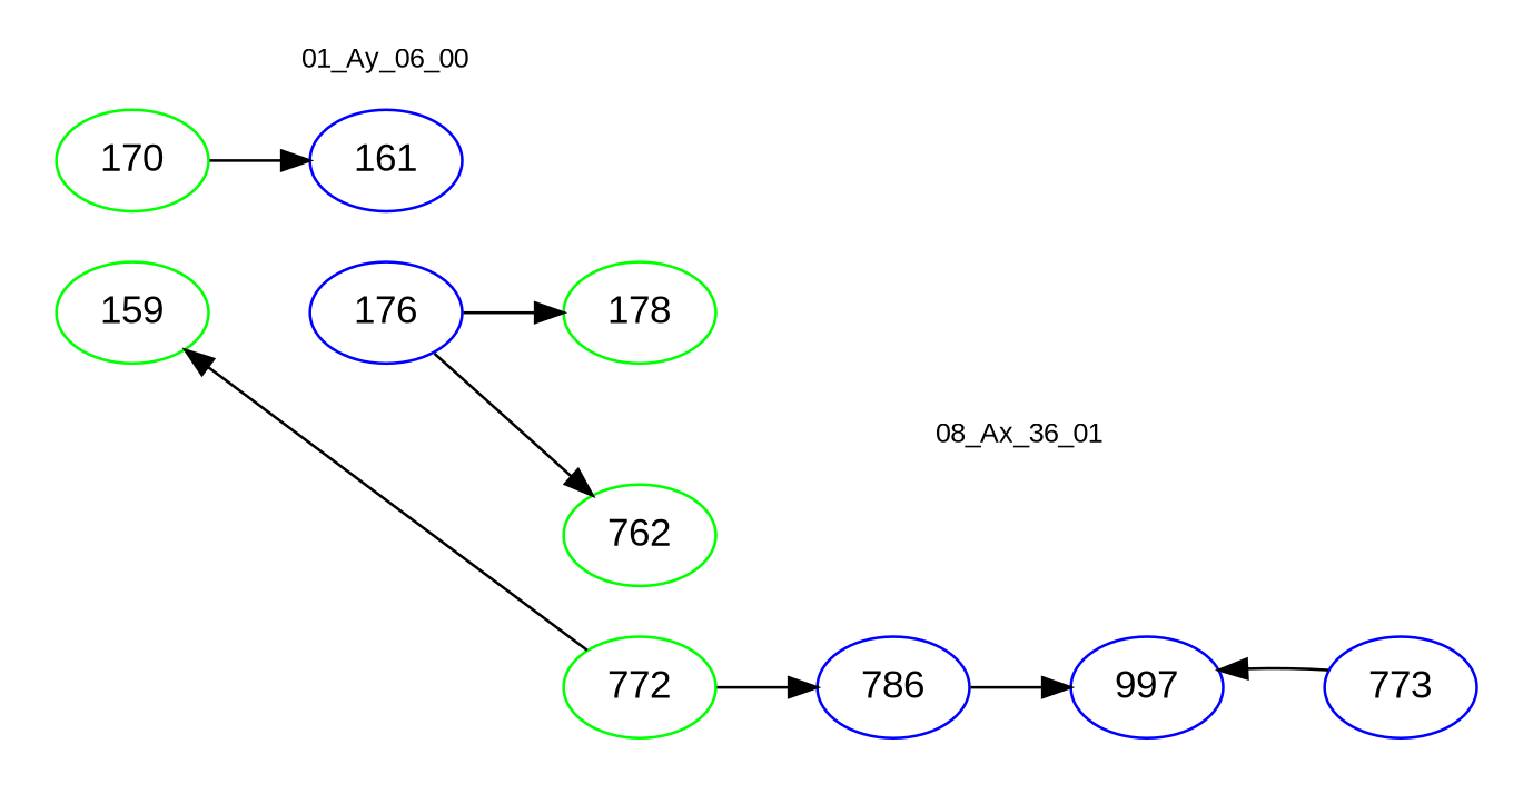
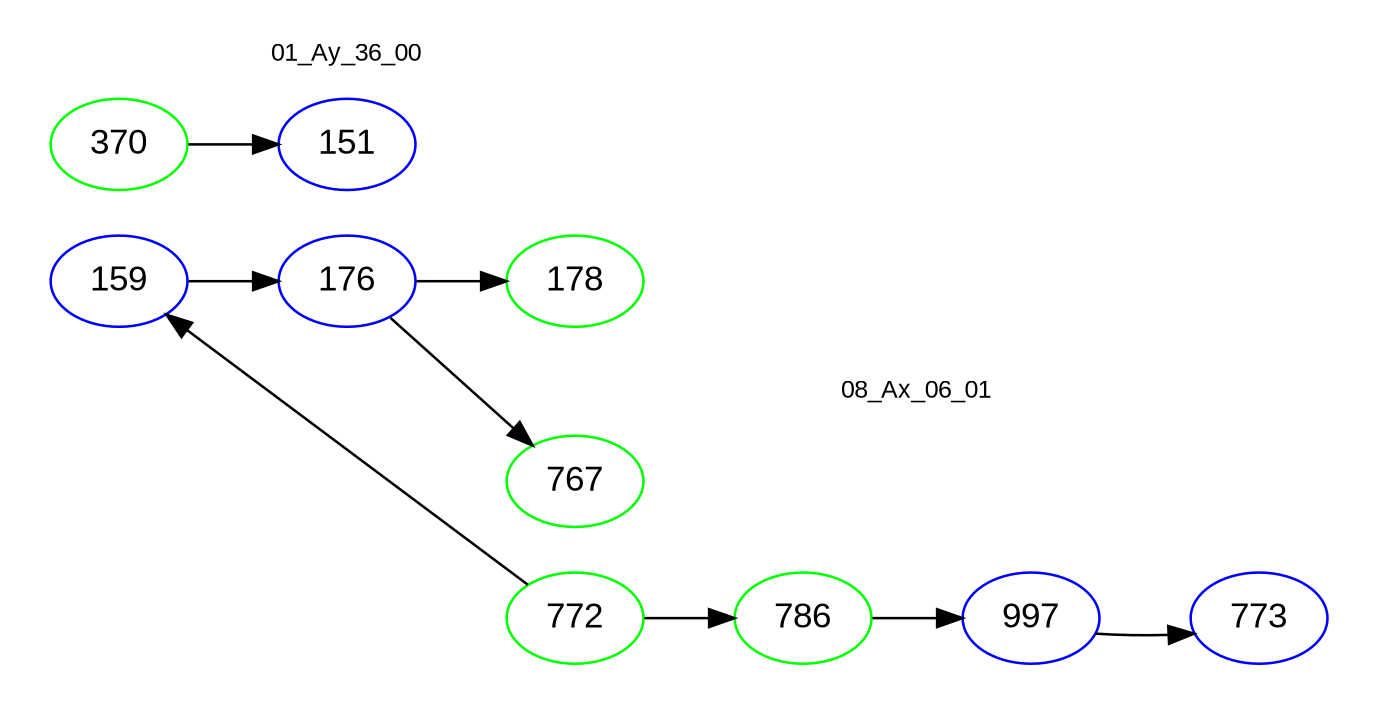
  digraph {
    fontname="Liberation Sans"
    rankdir=LR
    node [color=blue fontname="Liberation Sans"]
    edge [color=black fontname="Liberation Sans"]
    n1 [color=green label=772]
-   n2 [label=786]
+   n2 [color=green label=786]
    n3 [label=997]
    n4 [label=773]
-   n5 [color=green label=762]
-   n6 [color=green label=170]
-   n7 [label=161]
-   n8 [color=green label=159]
+   n5 [color=green label=767]
+   n6 [color=green label=370]
+   n7 [label=151]
+   n8 [label=159]
    n9 [label=176]
    n10 [color=green label=178]
    subgraph cluster_1 {
      color=white
      fontsize=10
-     label="08_Ax_36_01"
+     label="08_Ax_06_01"
      n1
      n2
      n3
      n4
      n5
    }
    subgraph cluster_2 {
      color=white
      fontsize=10
-     label="01_Ay_06_00"
+     label="01_Ay_36_00"
      n6
      n7
      n8
      n9
      n10
    }
    n1 -> n2
    n1 -> n8
    n2 -> n3
-   n4 -> n3
+   n3 -> n4
    n6 -> n7
+   n8 -> n9
    n9 -> n5
    n9 -> n10
  }
